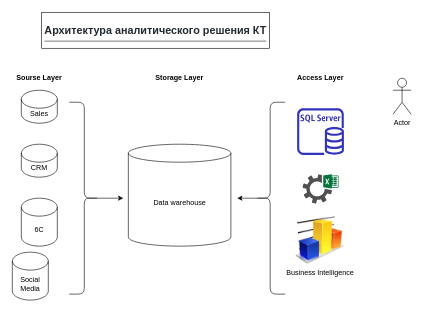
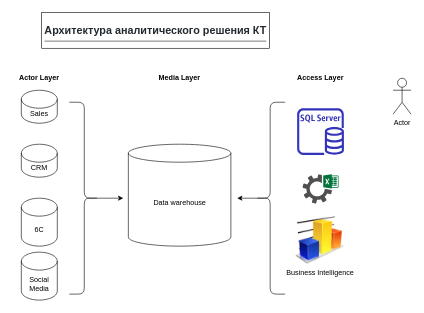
  <mxCell id="0" />
  <mxCell id="1" parent="0" />
  <mxCell id="2" value="&lt;h2 style=&quot;box-sizing: border-box ; margin-bottom: 16px ; margin-top: 24px ; line-height: 1.25 ; border-bottom: 1px solid ; padding-bottom: 0.3em ; color: rgb(36 , 41 , 46) ; font-family: , &amp;#34;blinkmacsystemfont&amp;#34; , &amp;#34;segoe ui&amp;#34; , &amp;#34;helvetica&amp;#34; , &amp;#34;arial&amp;#34; , sans-serif , &amp;#34;apple color emoji&amp;#34; , &amp;#34;segoe ui emoji&amp;#34; ; background-color: rgb(255 , 255 , 255)&quot;&gt;Архитектура аналитического решения КТ&lt;/h2&gt;" style="rounded=0;whiteSpace=wrap;html=1;" vertex="1" parent="1"><mxGeometry x="69" y="20" width="380" height="60" as="geometry" /></mxCell>
  <mxCell id="3" value="Data warehouse" style="shape=cylinder3;whiteSpace=wrap;html=1;boundedLbl=1;backgroundOutline=1;size=15;" vertex="1" parent="1"><mxGeometry x="213.5" y="240" width="171" height="170" as="geometry" /></mxCell>
  <mxCell id="4" value="Sales" style="shape=cylinder3;whiteSpace=wrap;html=1;boundedLbl=1;backgroundOutline=1;size=15;" vertex="1" parent="1"><mxGeometry x="35" y="150" width="60" height="55" as="geometry" /></mxCell>
- <mxCell id="5" value="&lt;b&gt;Sourse Layer&lt;/b&gt;" style="text;html=1;strokeColor=none;fillColor=none;align=center;verticalAlign=middle;whiteSpace=wrap;rounded=0;" vertex="1" parent="1"><mxGeometry x="20" y="120" width="90" height="20" as="geometry" /></mxCell>
+ <mxCell id="5" value="&lt;b&gt;Actor Layer&lt;/b&gt;" style="text;html=1;strokeColor=none;fillColor=none;align=center;verticalAlign=middle;whiteSpace=wrap;rounded=0;" vertex="1" parent="1"><mxGeometry x="20" y="120" width="90" height="20" as="geometry" /></mxCell>
  <mxCell id="6" value="CRM" style="shape=cylinder3;whiteSpace=wrap;html=1;boundedLbl=1;backgroundOutline=1;size=15;" vertex="1" parent="1"><mxGeometry x="35" y="240" width="60" height="55" as="geometry" /></mxCell>
  <mxCell id="7" value="6C" style="shape=cylinder3;whiteSpace=wrap;html=1;boundedLbl=1;backgroundOutline=1;size=15;" vertex="1" parent="1"><mxGeometry x="35" y="330" width="60" height="80" as="geometry" /></mxCell>
- <mxCell id="8" value="Social Media" style="shape=cylinder3;whiteSpace=wrap;html=1;boundedLbl=1;backgroundOutline=1;size=15;" vertex="1" parent="1"><mxGeometry x="20" y="420" width="60" height="80" as="geometry" /></mxCell>
+ <mxCell id="8" value="Social Media" style="shape=cylinder3;whiteSpace=wrap;html=1;boundedLbl=1;backgroundOutline=1;size=15;" vertex="1" parent="1"><mxGeometry x="35" y="420" width="60" height="80" as="geometry" /></mxCell>
  <mxCell id="9" style="edgeStyle=orthogonalEdgeStyle;rounded=0;orthogonalLoop=1;jettySize=auto;html=1;exitX=0.1;exitY=0.5;exitDx=0;exitDy=0;exitPerimeter=0;" edge="1" parent="1" source="10"><mxGeometry relative="1" as="geometry"><mxPoint x="205" y="330" as="targetPoint" /></mxGeometry></mxCell>
  <mxCell id="10" value="" style="shape=curlyBracket;whiteSpace=wrap;html=1;rounded=1;flipH=1;" vertex="1" parent="1"><mxGeometry x="115" y="170" width="50" height="320" as="geometry" /></mxCell>
- <mxCell id="11" value="&lt;b&gt;Storage Layer&lt;/b&gt;" style="text;html=1;strokeColor=none;fillColor=none;align=center;verticalAlign=middle;whiteSpace=wrap;rounded=0;" vertex="1" parent="1"><mxGeometry x="254" y="120" width="90" height="20" as="geometry" /></mxCell>
+ <mxCell id="11" value="&lt;b&gt;Media Layer&lt;/b&gt;" style="text;html=1;strokeColor=none;fillColor=none;align=center;verticalAlign=middle;whiteSpace=wrap;rounded=0;" vertex="1" parent="1"><mxGeometry x="254" y="120" width="90" height="20" as="geometry" /></mxCell>
  <mxCell id="12" value="&lt;b&gt;Access Layer&lt;/b&gt;" style="text;html=1;strokeColor=none;fillColor=none;align=center;verticalAlign=middle;whiteSpace=wrap;rounded=0;" vertex="1" parent="1"><mxGeometry x="489" y="120" width="90" height="20" as="geometry" /></mxCell>
  <mxCell id="13" value="Actor" style="shape=umlActor;verticalLabelPosition=bottom;verticalAlign=top;html=1;" vertex="1" parent="1"><mxGeometry x="655" y="130" width="30" height="60" as="geometry" /></mxCell>
  <mxCell id="14" value="" style="pointerEvents=1;shadow=0;dashed=0;html=1;strokeColor=none;fillColor=#505050;labelPosition=center;verticalLabelPosition=bottom;verticalAlign=top;outlineConnect=0;align=center;shape=mxgraph.office.services.excel_services;" vertex="1" parent="1"><mxGeometry x="504" y="290" width="60" height="49" as="geometry" /></mxCell>
  <mxCell id="15" value="" style="outlineConnect=0;fontColor=#232F3E;gradientColor=none;fillColor=#3334B9;strokeColor=none;dashed=0;verticalLabelPosition=bottom;verticalAlign=top;align=center;html=1;fontSize=12;fontStyle=0;aspect=fixed;pointerEvents=1;shape=mxgraph.aws4.rds_sql_server_instance;" vertex="1" parent="1"><mxGeometry x="495" y="180" width="78" height="78" as="geometry" /></mxCell>
  <mxCell id="16" value="Business Intelligence" style="image;html=1;image=img/lib/clip_art/finance/Graph_128x128.png" vertex="1" parent="1"><mxGeometry x="493" y="360" width="80" height="80" as="geometry" /></mxCell>
  <mxCell id="17" style="edgeStyle=orthogonalEdgeStyle;rounded=0;orthogonalLoop=1;jettySize=auto;html=1;exitX=0.1;exitY=0.5;exitDx=0;exitDy=0;exitPerimeter=0;" edge="1" parent="1" source="18"><mxGeometry relative="1" as="geometry"><mxPoint x="395" y="330" as="targetPoint" /></mxGeometry></mxCell>
  <mxCell id="18" value="" style="shape=curlyBracket;whiteSpace=wrap;html=1;rounded=1;" vertex="1" parent="1"><mxGeometry x="425" y="170" width="50" height="320" as="geometry" /></mxCell>
